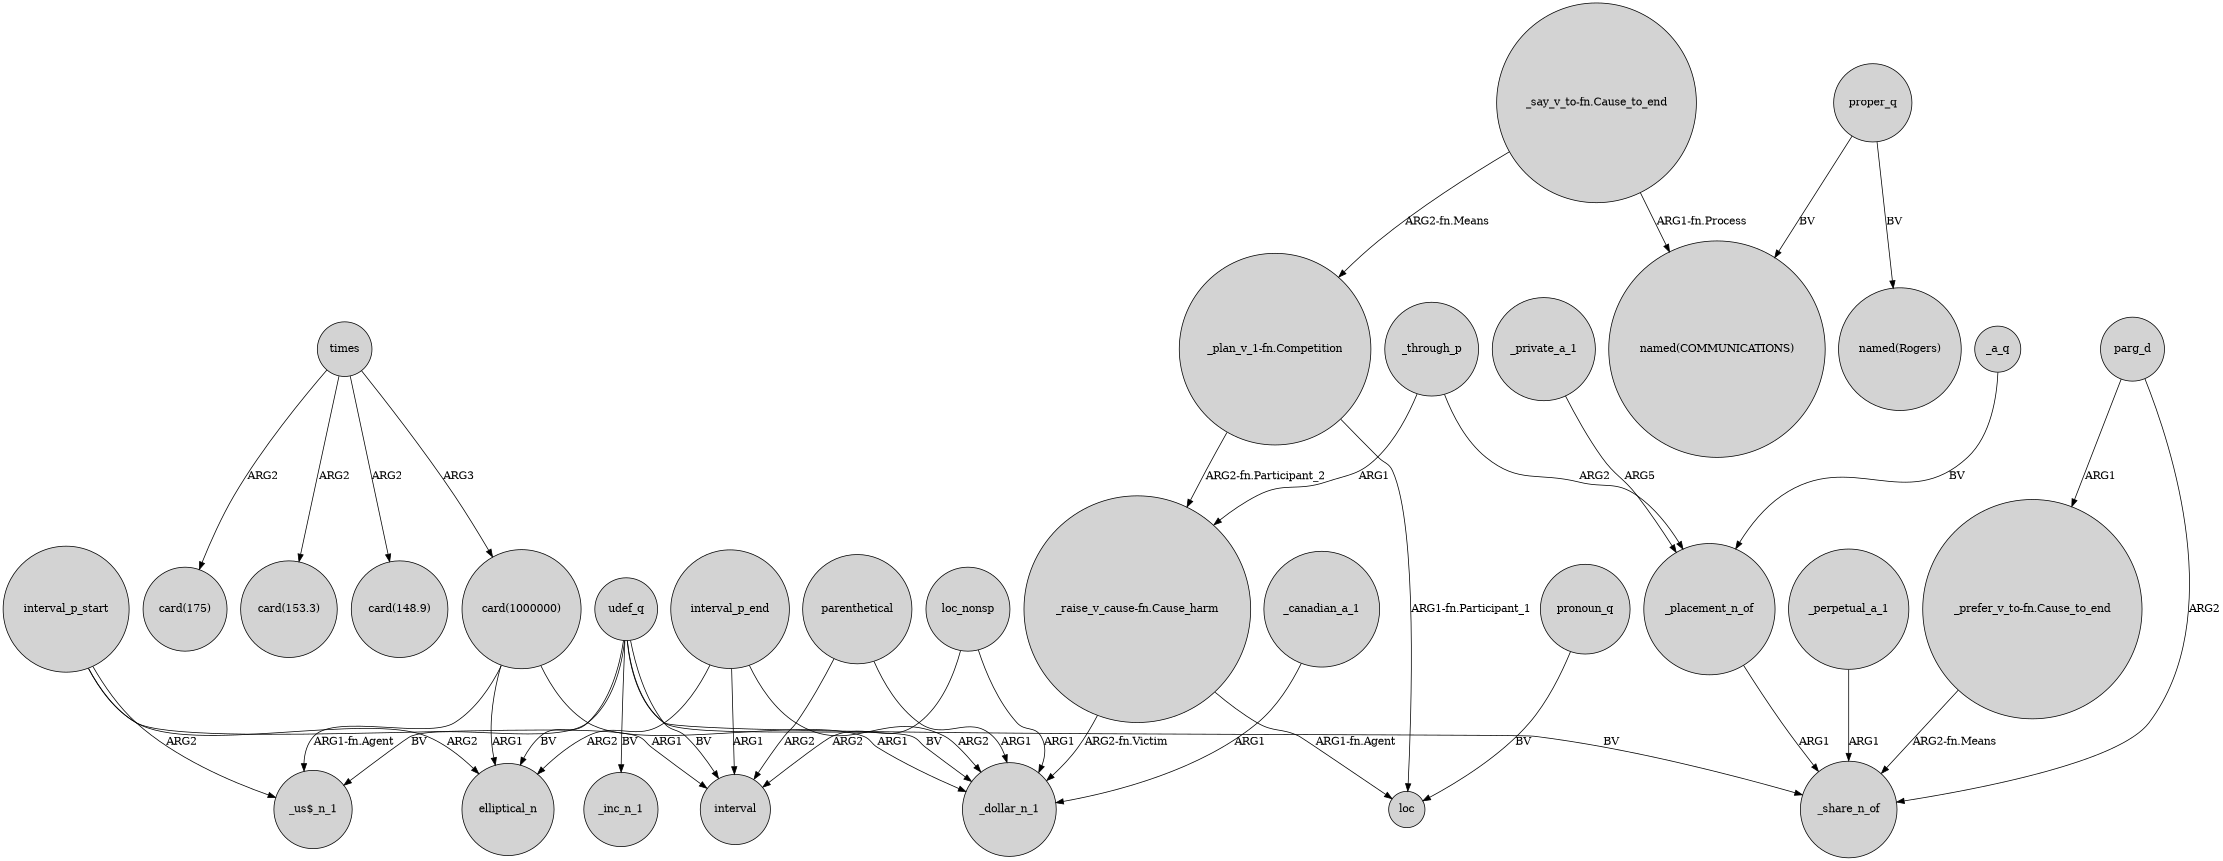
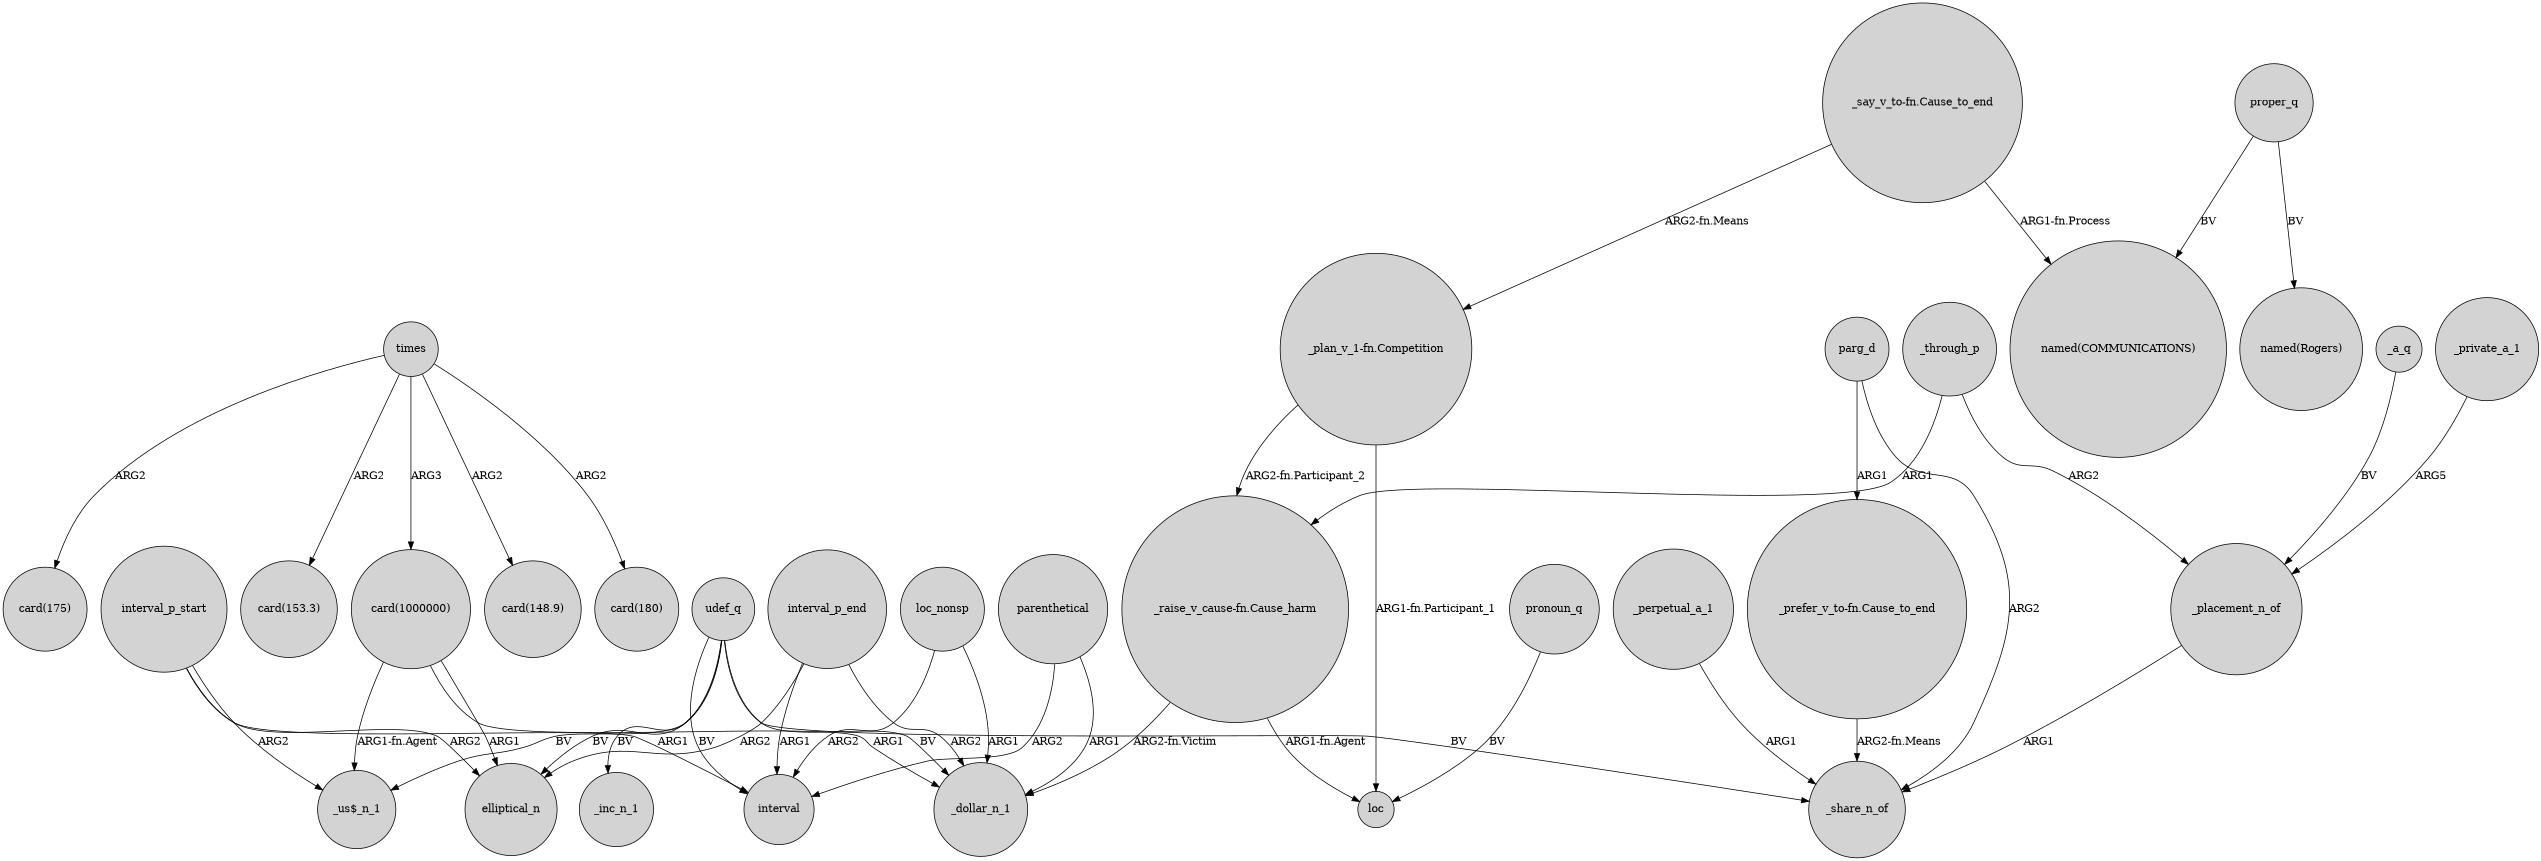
  digraph {
    node [shape=circle style=filled]
    times
+   "card(180)"
    "card(1000000)"
    "card(175)"
    "card(153.3)"
    "card(148.9)"
    _dollar_n_1
    elliptical_n
    "_us$_n_1"
    loc_nonsp
    interval
    interval_p_end
    "_raise_v_cause-fn.Cause_harm"
    n14 [label=loc]
    _private_a_1
    _placement_n_of
    _share_n_of
    interval_p_start
    udef_q
    _inc_n_1
    parenthetical
    "_plan_v_1-fn.Competition"
    pronoun_q
    _through_p
    _perpetual_a_1
-   _canadian_a_1
    _a_q
    "_say_v_to-fn.Cause_to_end"
    "named(COMMUNICATIONS)"
    parg_d
    "_prefer_v_to-fn.Cause_to_end"
    proper_q
    "named(Rogers)"
+   times -> "card(180)" [label=ARG2]
    times -> "card(1000000)" [label=ARG3]
    times -> "card(175)" [label=ARG2]
    times -> "card(153.3)" [label=ARG2]
    times -> "card(148.9)" [label=ARG2]
    "card(1000000)" -> _dollar_n_1 [label=ARG1]
    "card(1000000)" -> elliptical_n [label=ARG1]
    "card(1000000)" -> "_us$_n_1" [label="ARG1-fn.Agent"]
    loc_nonsp -> _dollar_n_1 [label=ARG1]
    loc_nonsp -> interval [label=ARG2]
    interval_p_end -> _dollar_n_1 [label=ARG2]
    interval_p_end -> elliptical_n [label=ARG2]
    interval_p_end -> interval [label=ARG1]
    "_raise_v_cause-fn.Cause_harm" -> _dollar_n_1 [label="ARG2-fn.Victim"]
    "_raise_v_cause-fn.Cause_harm" -> n14 [label="ARG1-fn.Agent"]
    _private_a_1 -> _placement_n_of [label=ARG5]
    _placement_n_of -> _share_n_of [label=ARG1]
    interval_p_start -> elliptical_n [label=ARG2]
    interval_p_start -> "_us$_n_1" [label=ARG2]
    interval_p_start -> interval [label=ARG1]
    udef_q -> _dollar_n_1 [label=BV]
    udef_q -> elliptical_n [label=BV]
    udef_q -> "_us$_n_1" [label=BV]
    udef_q -> interval [label=BV]
    udef_q -> _share_n_of [label=BV]
    udef_q -> _inc_n_1 [label=BV]
    parenthetical -> _dollar_n_1 [label=ARG1]
    parenthetical -> interval [label=ARG2]
    "_plan_v_1-fn.Competition" -> "_raise_v_cause-fn.Cause_harm" [label="ARG2-fn.Participant_2"]
    "_plan_v_1-fn.Competition" -> n14 [label="ARG1-fn.Participant_1"]
    pronoun_q -> n14 [label=BV]
    _through_p -> "_raise_v_cause-fn.Cause_harm" [label=ARG1]
    _through_p -> _placement_n_of [label=ARG2]
    _perpetual_a_1 -> _share_n_of [label=ARG1]
-   _canadian_a_1 -> _dollar_n_1 [label=ARG1]
    _a_q -> _placement_n_of [label=BV]
    "_say_v_to-fn.Cause_to_end" -> "_plan_v_1-fn.Competition" [label="ARG2-fn.Means"]
    "_say_v_to-fn.Cause_to_end" -> "named(COMMUNICATIONS)" [label="ARG1-fn.Process"]
    parg_d -> _share_n_of [label=ARG2]
    parg_d -> "_prefer_v_to-fn.Cause_to_end" [label=ARG1]
    "_prefer_v_to-fn.Cause_to_end" -> _share_n_of [label="ARG2-fn.Means"]
    proper_q -> "named(COMMUNICATIONS)" [label=BV]
    proper_q -> "named(Rogers)" [label=BV]
  }
